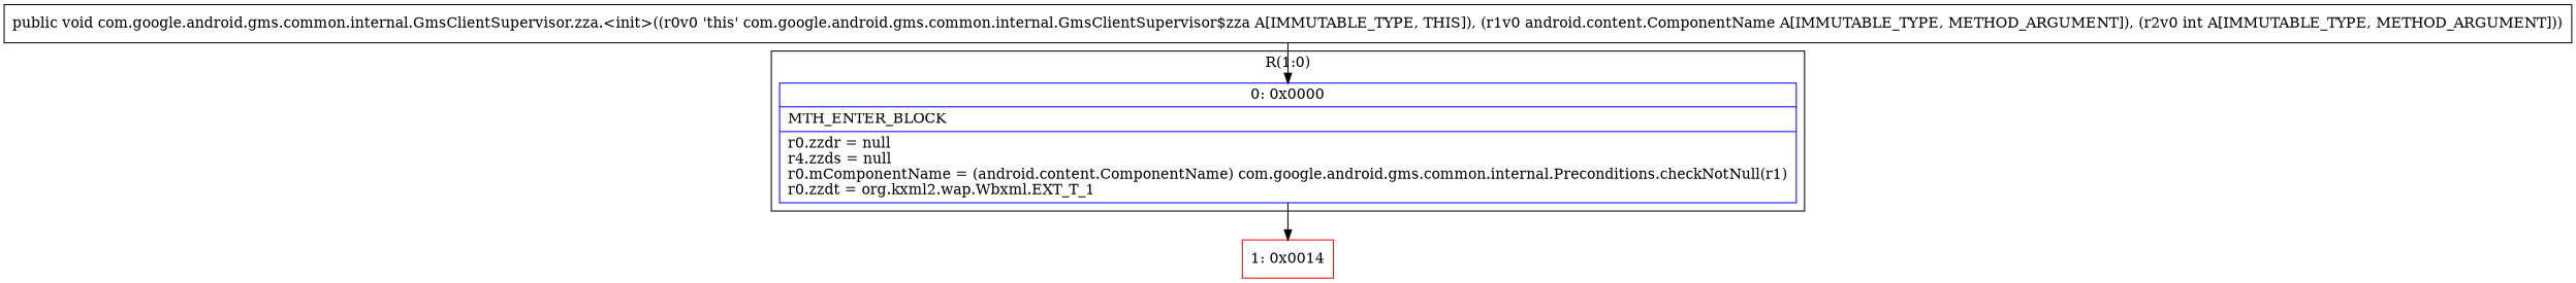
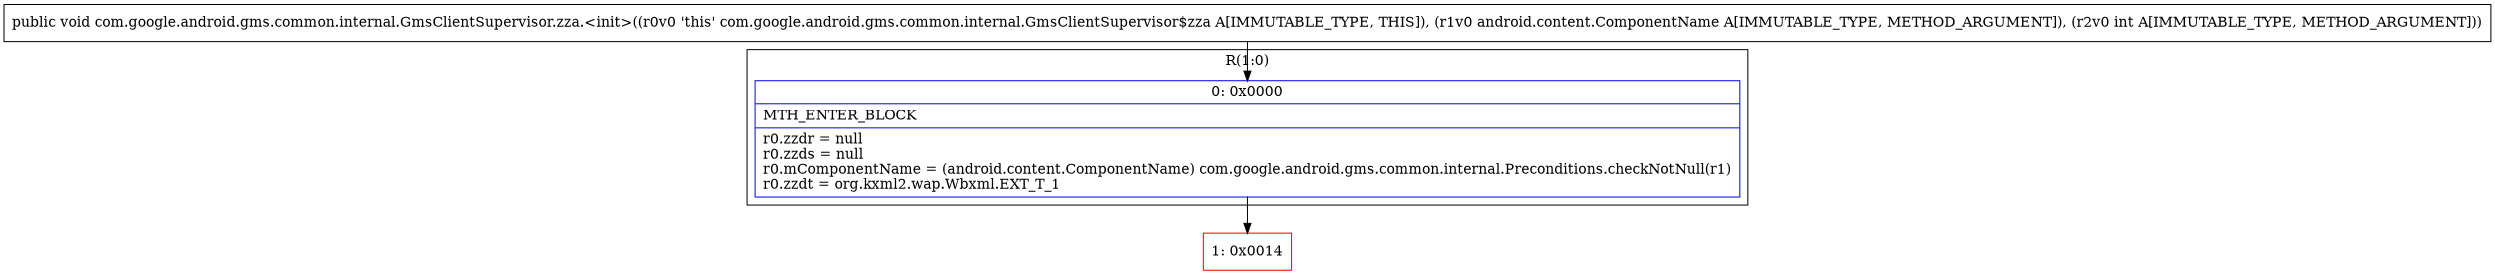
  digraph {
    node [shape=record]
-   n1 [color=blue label="{0\:\ 0x0000|MTH_ENTER_BLOCK\l|r0.zzdr = null\lr4.zzds = null\lr0.mComponentName = (android.content.ComponentName) com.google.android.gms.common.internal.Preconditions.checkNotNull(r1)\lr0.zzdt = org.kxml2.wap.Wbxml.EXT_T_1\l}"]
+   n1 [color=blue label="{0\:\ 0x0000|MTH_ENTER_BLOCK\l|r0.zzdr = null\lr0.zzds = null\lr0.mComponentName = (android.content.ComponentName) com.google.android.gms.common.internal.Preconditions.checkNotNull(r1)\lr0.zzdt = org.kxml2.wap.Wbxml.EXT_T_1\l}"]
    n2 [color=red label="{1\:\ 0x0014}"]
    n3 [label="{public void com.google.android.gms.common.internal.GmsClientSupervisor.zza.\<init\>((r0v0 'this' com.google.android.gms.common.internal.GmsClientSupervisor$zza A[IMMUTABLE_TYPE, THIS]), (r1v0 android.content.ComponentName A[IMMUTABLE_TYPE, METHOD_ARGUMENT]), (r2v0 int A[IMMUTABLE_TYPE, METHOD_ARGUMENT])) }"]
    subgraph cluster_1 {
      label="R(1:0)"
      n1
    }
    n1 -> n2
    n3 -> n1
  }
